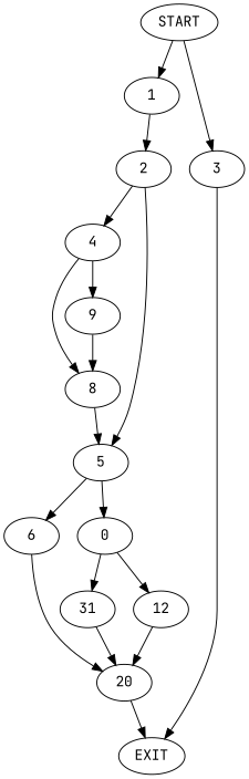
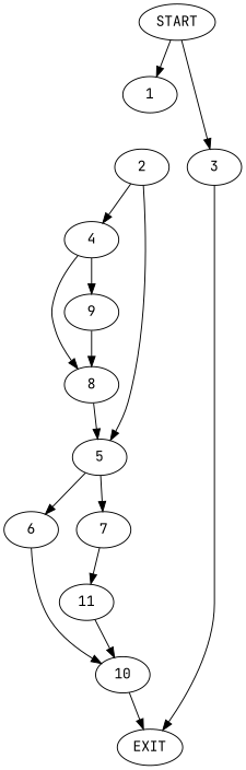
  digraph {
    fontname="JetBrains Mono"
    node [fontname="JetBrains Mono"]
    edge [fontname="JetBrains Mono"]
    n1 [label=START]
    1
    3
    2
    n5 [label=EXIT]
    4
    5
    8
    9
    6
-   7 [label=0]
-   10 [label=20]
-   11 [label=31]
-   12
+   7
+   10
+   11
    n1 -> 1
    n1 -> 3
-   1 -> 2
    3 -> n5
    2 -> 4
    2 -> 5
    4 -> 8
    4 -> 9
    5 -> 6
    5 -> 7
    8 -> 5
    9 -> 8
    6 -> 10
    7 -> 11
-   7 -> 12
    10 -> n5
    11 -> 10
-   12 -> 10
  }
